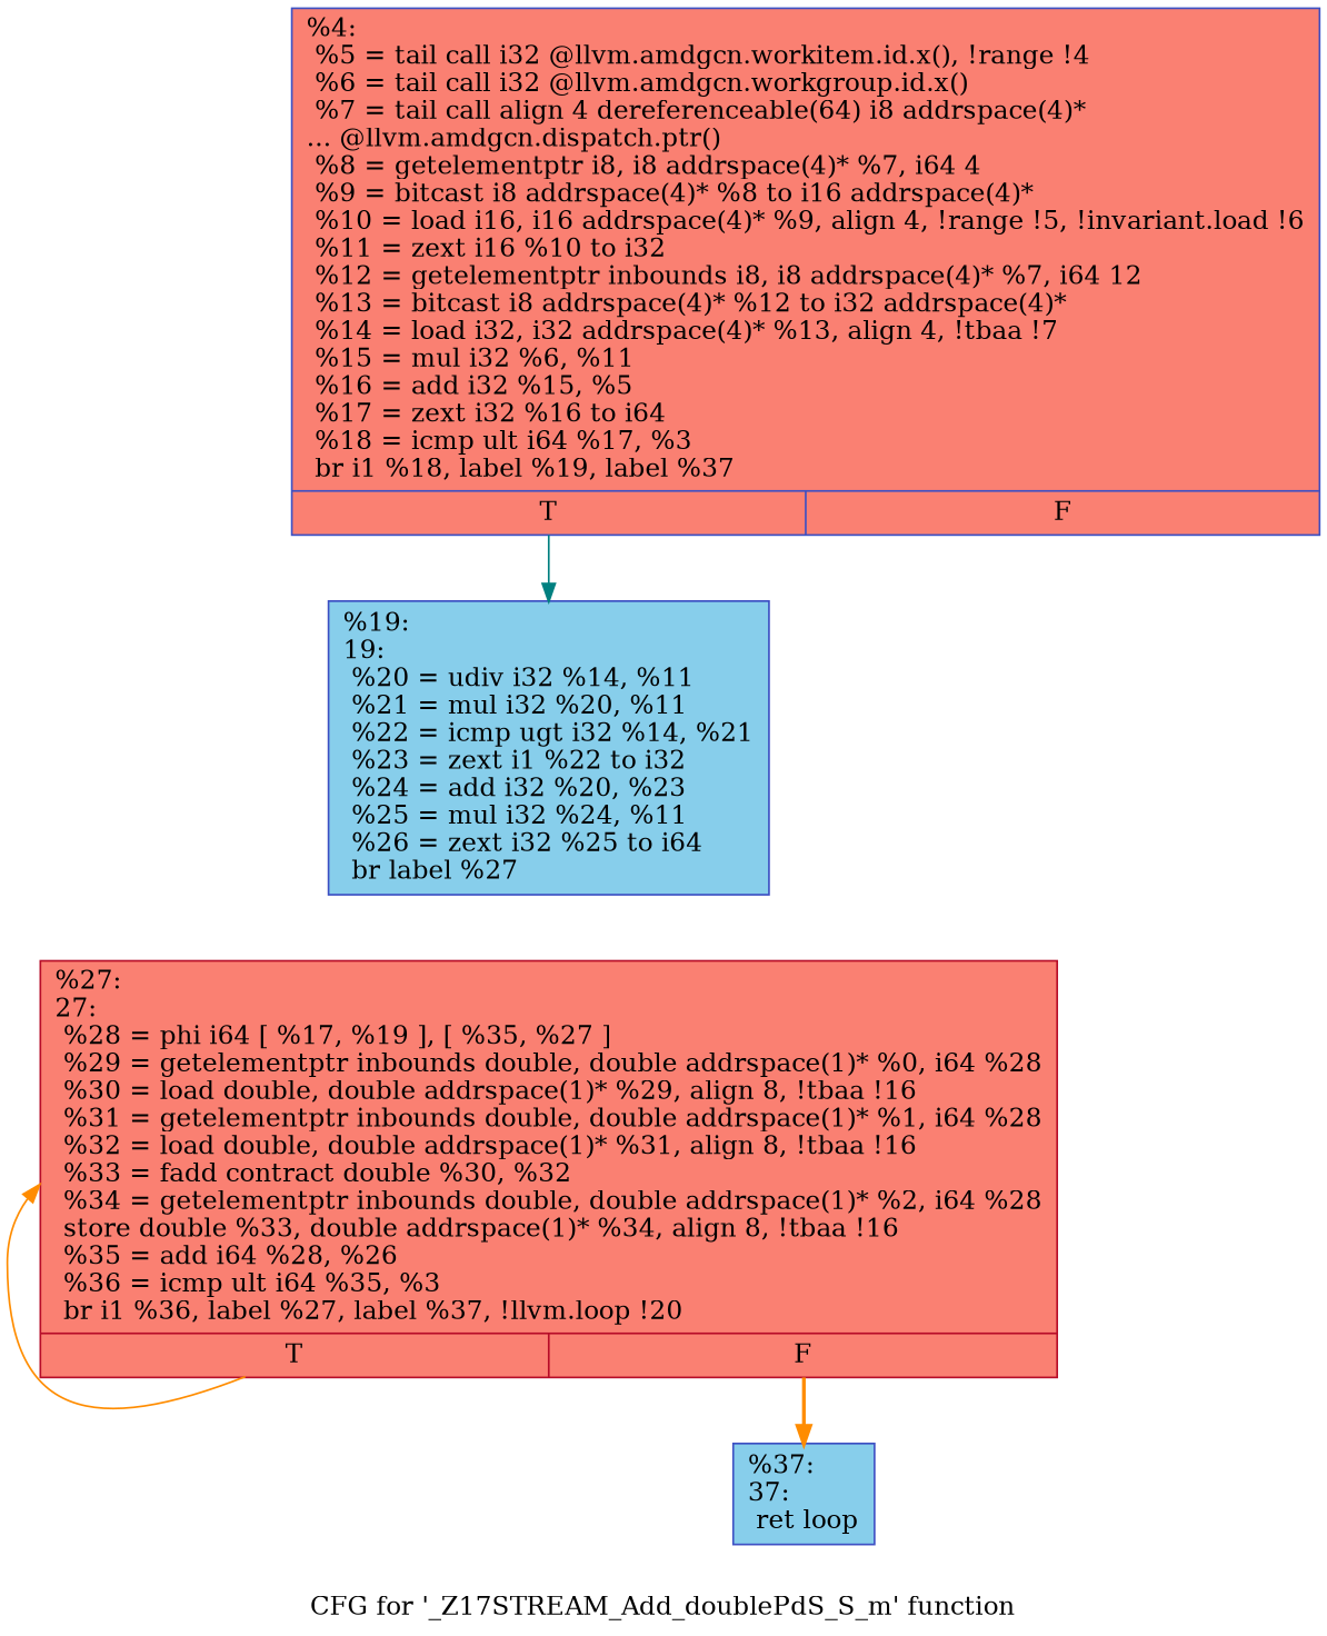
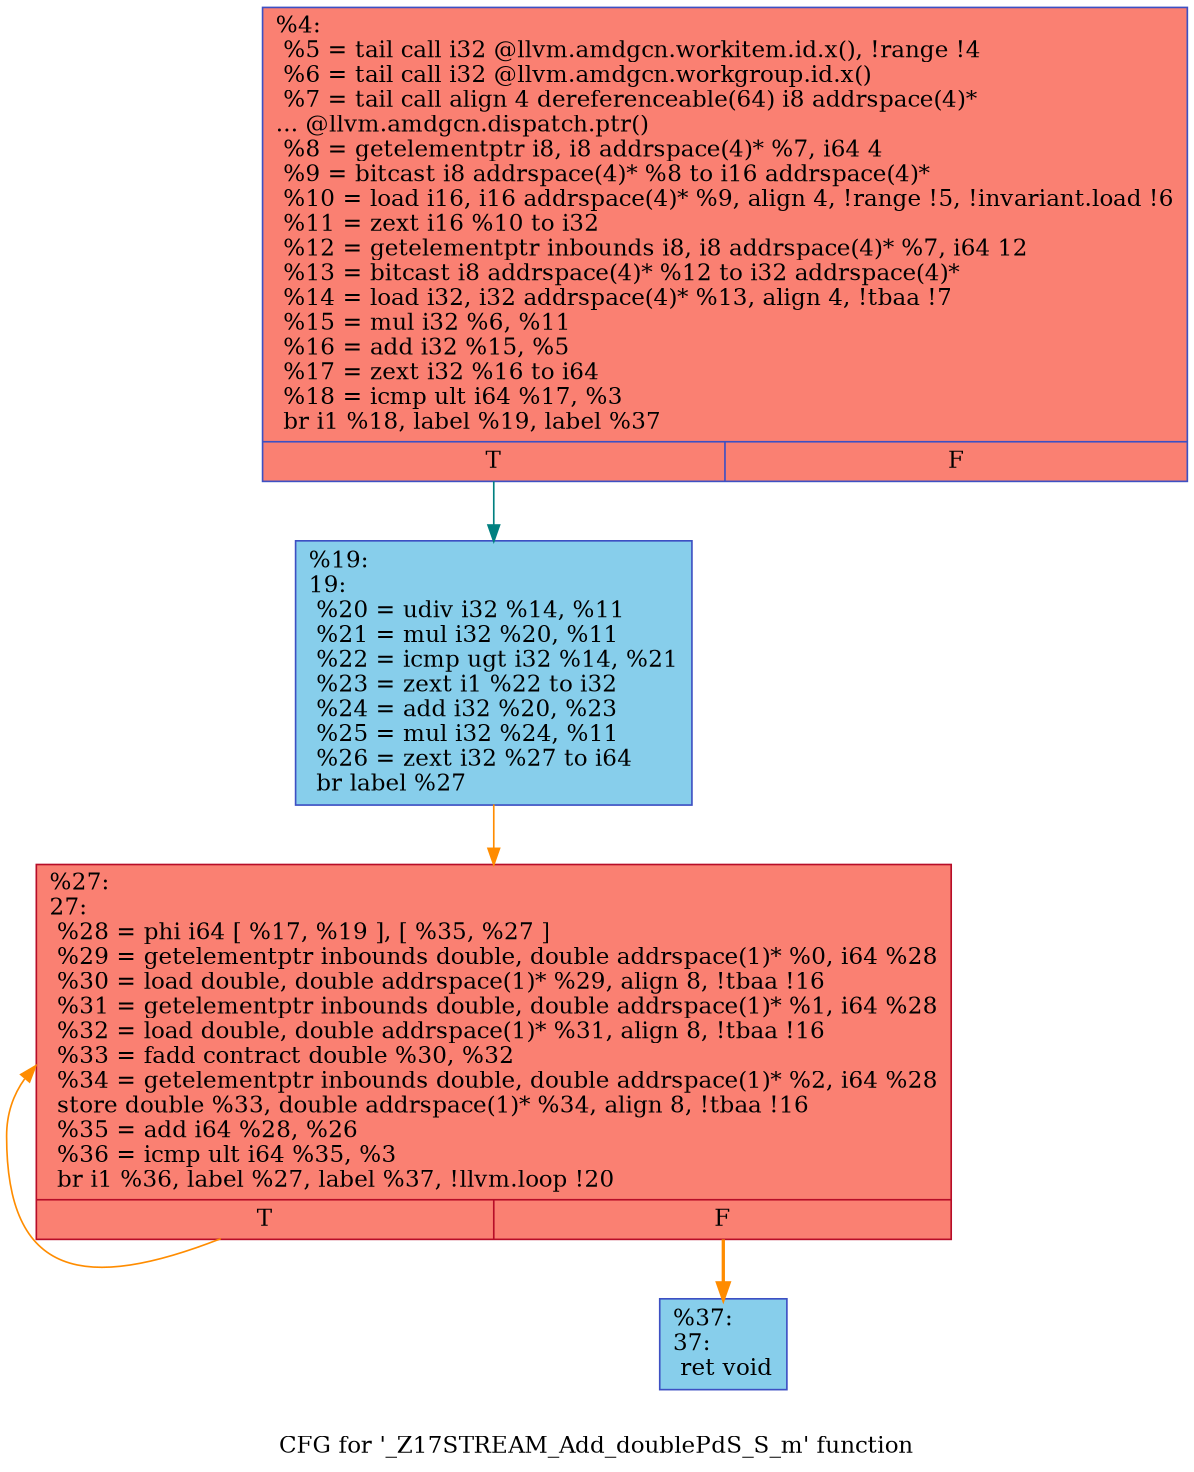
  digraph {
    label="CFG for '_Z17STREAM_Add_doublePdS_S_m' function"
    node [color="#3d50c3ff" fillcolor=salmon shape=record style=filled]
    edge [color=darkorange style=solid tailport=s0]
    n1 [label="{%4:\l  %5 = tail call i32 @llvm.amdgcn.workitem.id.x(), !range !4\l  %6 = tail call i32 @llvm.amdgcn.workgroup.id.x()\l  %7 = tail call align 4 dereferenceable(64) i8 addrspace(4)*\l... @llvm.amdgcn.dispatch.ptr()\l  %8 = getelementptr i8, i8 addrspace(4)* %7, i64 4\l  %9 = bitcast i8 addrspace(4)* %8 to i16 addrspace(4)*\l  %10 = load i16, i16 addrspace(4)* %9, align 4, !range !5, !invariant.load !6\l  %11 = zext i16 %10 to i32\l  %12 = getelementptr inbounds i8, i8 addrspace(4)* %7, i64 12\l  %13 = bitcast i8 addrspace(4)* %12 to i32 addrspace(4)*\l  %14 = load i32, i32 addrspace(4)* %13, align 4, !tbaa !7\l  %15 = mul i32 %6, %11\l  %16 = add i32 %15, %5\l  %17 = zext i32 %16 to i64\l  %18 = icmp ult i64 %17, %3\l  br i1 %18, label %19, label %37\l|{<s0>T|<s1>F}}"]
-   n2 [fillcolor=skyblue label="{%19:\l19:                                               \l  %20 = udiv i32 %14, %11\l  %21 = mul i32 %20, %11\l  %22 = icmp ugt i32 %14, %21\l  %23 = zext i1 %22 to i32\l  %24 = add i32 %20, %23\l  %25 = mul i32 %24, %11\l  %26 = zext i32 %25 to i64\l  br label %27\l}"]
+   n2 [fillcolor=skyblue label="{%19:\l19:                                               \l  %20 = udiv i32 %14, %11\l  %21 = mul i32 %20, %11\l  %22 = icmp ugt i32 %14, %21\l  %23 = zext i1 %22 to i32\l  %24 = add i32 %20, %23\l  %25 = mul i32 %24, %11\l  %26 = zext i32 %27 to i64\l  br label %27\l}"]
    n3 [color="#b70d28ff" label="{%27:\l27:                                               \l  %28 = phi i64 [ %17, %19 ], [ %35, %27 ]\l  %29 = getelementptr inbounds double, double addrspace(1)* %0, i64 %28\l  %30 = load double, double addrspace(1)* %29, align 8, !tbaa !16\l  %31 = getelementptr inbounds double, double addrspace(1)* %1, i64 %28\l  %32 = load double, double addrspace(1)* %31, align 8, !tbaa !16\l  %33 = fadd contract double %30, %32\l  %34 = getelementptr inbounds double, double addrspace(1)* %2, i64 %28\l  store double %33, double addrspace(1)* %34, align 8, !tbaa !16\l  %35 = add i64 %28, %26\l  %36 = icmp ult i64 %35, %3\l  br i1 %36, label %27, label %37, !llvm.loop !20\l|{<s0>T|<s1>F}}"]
-   n4 [fillcolor=skyblue label="{%37:\l37:                                               \l  ret loop\l}"]
+   n4 [fillcolor=skyblue label="{%37:\l37:                                               \l  ret void\l}"]
    n1 -> n2 [color=teal]
+   n2 -> n3
    n3 -> n3
    n3 -> n4 [style=bold tailport=s1]
  }
